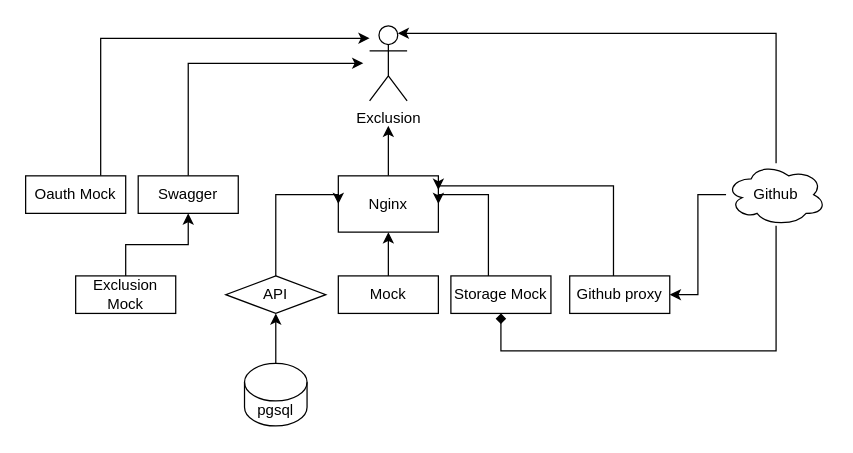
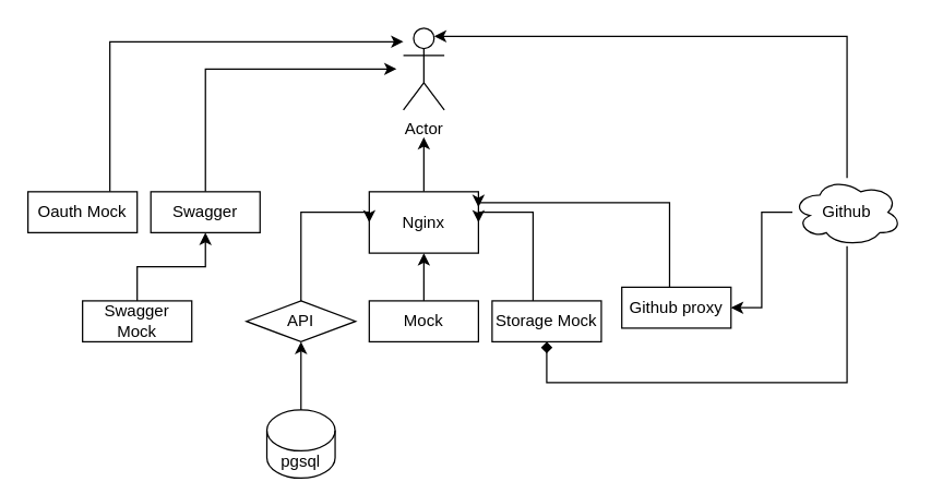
  <mxCell id="0" />
  <mxCell id="1" parent="0" />
- <mxCell id="2" value="Exclusion" style="shape=umlActor;verticalLabelPosition=bottom;verticalAlign=top;html=1;outlineConnect=0;" parent="1" vertex="1"><mxGeometry x="295" y="20" width="30" height="60" as="geometry" /></mxCell>
+ <mxCell id="2" value="Actor" style="shape=umlActor;verticalLabelPosition=bottom;verticalAlign=top;html=1;outlineConnect=0;" parent="1" vertex="1"><mxGeometry x="295" y="20" width="30" height="60" as="geometry" /></mxCell>
  <mxCell id="3" style="edgeStyle=orthogonalEdgeStyle;rounded=0;orthogonalLoop=1;jettySize=auto;html=1;endArrow=classic;endFill=1;" edge="1" parent="1" source="4"><mxGeometry relative="1" as="geometry"><mxPoint x="290" y="50" as="targetPoint" /><Array as="points"><mxPoint x="150" y="50" /></Array></mxGeometry></mxCell>
  <mxCell id="4" value="Swagger" style="rounded=0;whiteSpace=wrap;html=1;" vertex="1" parent="1"><mxGeometry x="110" y="140" width="80" height="30" as="geometry" /></mxCell>
  <mxCell id="5" style="edgeStyle=orthogonalEdgeStyle;rounded=0;orthogonalLoop=1;jettySize=auto;html=1;endArrow=classic;endFill=1;" edge="1" parent="1" source="6"><mxGeometry relative="1" as="geometry"><mxPoint x="310" y="100" as="targetPoint" /></mxGeometry></mxCell>
  <mxCell id="6" value="Nginx" style="rounded=0;whiteSpace=wrap;html=1;" vertex="1" parent="1"><mxGeometry x="270" y="140" width="80" height="45" as="geometry" /></mxCell>
  <mxCell id="7" style="edgeStyle=orthogonalEdgeStyle;rounded=0;orthogonalLoop=1;jettySize=auto;html=1;endArrow=classic;endFill=1;" edge="1" parent="1" source="8" target="2"><mxGeometry relative="1" as="geometry"><Array as="points"><mxPoint x="80" y="30" /></Array></mxGeometry></mxCell>
  <mxCell id="8" value="Oauth Mock" style="rounded=0;whiteSpace=wrap;html=1;" vertex="1" parent="1"><mxGeometry x="20" y="140" width="80" height="30" as="geometry" /></mxCell>
  <mxCell id="9" style="edgeStyle=orthogonalEdgeStyle;rounded=0;orthogonalLoop=1;jettySize=auto;html=1;entryX=0;entryY=0.5;entryDx=0;entryDy=0;endArrow=classic;endFill=1;" edge="1" parent="1" source="10" target="6"><mxGeometry relative="1" as="geometry"><Array as="points"><mxPoint x="220" y="155" /></Array></mxGeometry></mxCell>
  <mxCell id="10" value="API" style="rhombus;whiteSpace=wrap;html=1;" vertex="1" parent="1"><mxGeometry x="180" y="220" width="80" height="30" as="geometry" /></mxCell>
  <mxCell id="11" style="edgeStyle=orthogonalEdgeStyle;rounded=0;orthogonalLoop=1;jettySize=auto;html=1;entryX=0.5;entryY=1;entryDx=0;entryDy=0;endArrow=classic;endFill=1;" edge="1" parent="1" source="12" target="6"><mxGeometry relative="1" as="geometry" /></mxCell>
  <mxCell id="12" value="Mock" style="rounded=0;whiteSpace=wrap;html=1;" vertex="1" parent="1"><mxGeometry x="270" y="220" width="80" height="30" as="geometry" /></mxCell>
  <mxCell id="13" style="edgeStyle=orthogonalEdgeStyle;rounded=0;orthogonalLoop=1;jettySize=auto;html=1;entryX=1;entryY=0.5;entryDx=0;entryDy=0;endArrow=classic;endFill=1;" edge="1" parent="1" source="14" target="6"><mxGeometry relative="1" as="geometry"><Array as="points"><mxPoint x="390" y="155" /></Array></mxGeometry></mxCell>
  <mxCell id="14" value="Storage Mock" style="rounded=0;whiteSpace=wrap;html=1;" vertex="1" parent="1"><mxGeometry x="360" y="220" width="80" height="30" as="geometry" /></mxCell>
  <mxCell id="15" style="edgeStyle=orthogonalEdgeStyle;rounded=0;orthogonalLoop=1;jettySize=auto;html=1;exitX=0.5;exitY=0;exitDx=0;exitDy=0;exitPerimeter=0;entryX=0.5;entryY=1;entryDx=0;entryDy=0;endArrow=classic;endFill=1;" edge="1" parent="1" source="16" target="10"><mxGeometry relative="1" as="geometry" /></mxCell>
- <mxCell id="16" value="pgsql" style="shape=cylinder3;whiteSpace=wrap;html=1;boundedLbl=1;backgroundOutline=1;size=15;" vertex="1" parent="1"><mxGeometry x="195" y="290" width="50" height="50" as="geometry" /></mxCell>
+ <mxCell id="16" value="pgsql" style="shape=cylinder3;whiteSpace=wrap;html=1;boundedLbl=1;backgroundOutline=1;size=15;" vertex="1" parent="1"><mxGeometry x="195" y="300" width="50" height="50" as="geometry" /></mxCell>
  <mxCell id="17" style="edgeStyle=orthogonalEdgeStyle;rounded=0;orthogonalLoop=1;jettySize=auto;html=1;endArrow=classic;endFill=1;" edge="1" parent="1" source="18" target="4"><mxGeometry relative="1" as="geometry" /></mxCell>
- <mxCell id="18" value="Exclusion Mock" style="rounded=0;whiteSpace=wrap;html=1;" vertex="1" parent="1"><mxGeometry x="60" y="220" width="80" height="30" as="geometry" /></mxCell>
+ <mxCell id="18" value="Swagger Mock" style="rounded=0;whiteSpace=wrap;html=1;" vertex="1" parent="1"><mxGeometry x="60" y="220" width="80" height="30" as="geometry" /></mxCell>
  <mxCell id="19" style="edgeStyle=orthogonalEdgeStyle;rounded=0;orthogonalLoop=1;jettySize=auto;html=1;entryX=1;entryY=0.5;entryDx=0;entryDy=0;endArrow=classic;endFill=1;" edge="1" parent="1" source="22" target="24"><mxGeometry relative="1" as="geometry" /></mxCell>
  <mxCell id="20" style="edgeStyle=orthogonalEdgeStyle;rounded=0;orthogonalLoop=1;jettySize=auto;html=1;entryX=0.75;entryY=0.1;entryDx=0;entryDy=0;entryPerimeter=0;endArrow=classic;endFill=1;" edge="1" parent="1" source="22" target="2"><mxGeometry relative="1" as="geometry"><Array as="points"><mxPoint x="620" y="26" /></Array></mxGeometry></mxCell>
  <mxCell id="21" style="edgeStyle=orthogonalEdgeStyle;rounded=0;orthogonalLoop=1;jettySize=auto;html=1;endArrow=diamond;endFill=1;" edge="1" parent="1" source="22" target="14"><mxGeometry relative="1" as="geometry"><Array as="points"><mxPoint x="620" y="280" /><mxPoint x="400" y="280" /></Array></mxGeometry></mxCell>
  <mxCell id="22" value="Github" style="ellipse;shape=cloud;whiteSpace=wrap;html=1;" vertex="1" parent="1"><mxGeometry x="580" y="130" width="80" height="50" as="geometry" /></mxCell>
  <mxCell id="23" style="edgeStyle=orthogonalEdgeStyle;rounded=0;orthogonalLoop=1;jettySize=auto;html=1;entryX=1;entryY=0.25;entryDx=0;entryDy=0;endArrow=classic;endFill=1;" edge="1" parent="1" source="24" target="6"><mxGeometry relative="1" as="geometry"><Array as="points"><mxPoint x="490" y="148" /></Array></mxGeometry></mxCell>
- <mxCell id="24" value="Github proxy" style="rounded=0;whiteSpace=wrap;html=1;" vertex="1" parent="1"><mxGeometry x="455" y="220" width="80" height="30" as="geometry" /></mxCell>
+ <mxCell id="24" value="Github proxy" style="rounded=0;whiteSpace=wrap;html=1;" vertex="1" parent="1"><mxGeometry x="455" y="210" width="80" height="30" as="geometry" /></mxCell>
